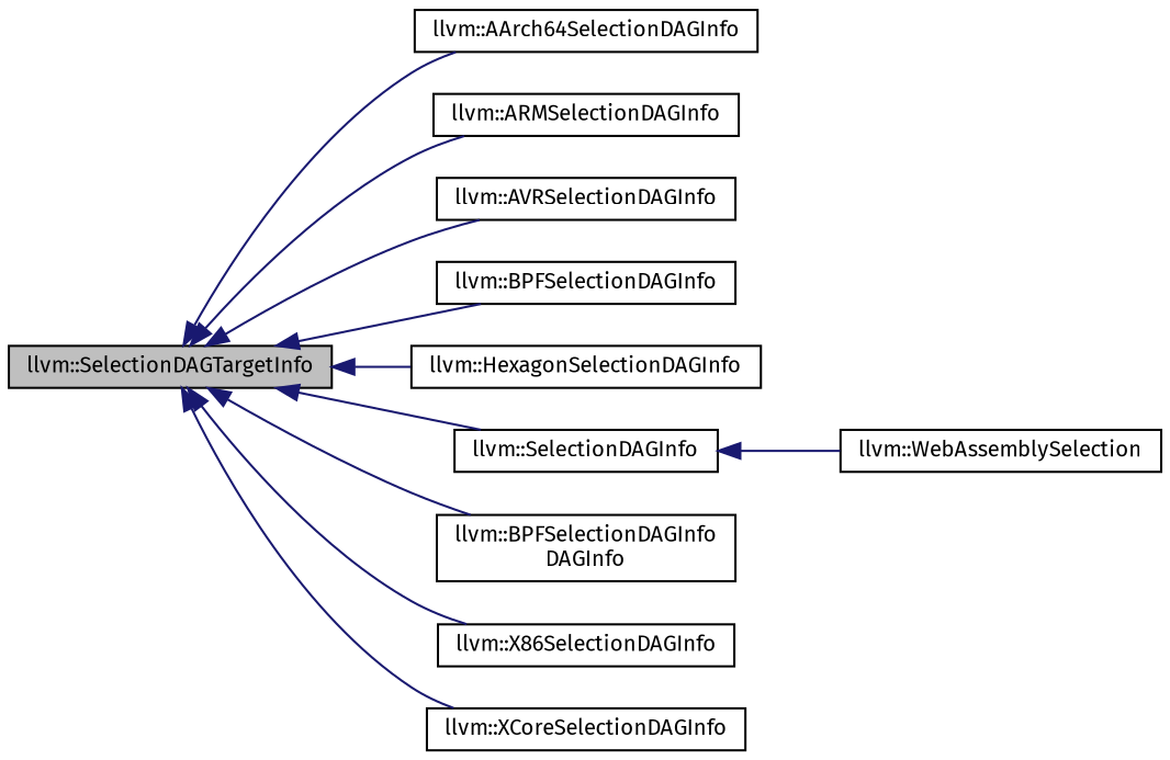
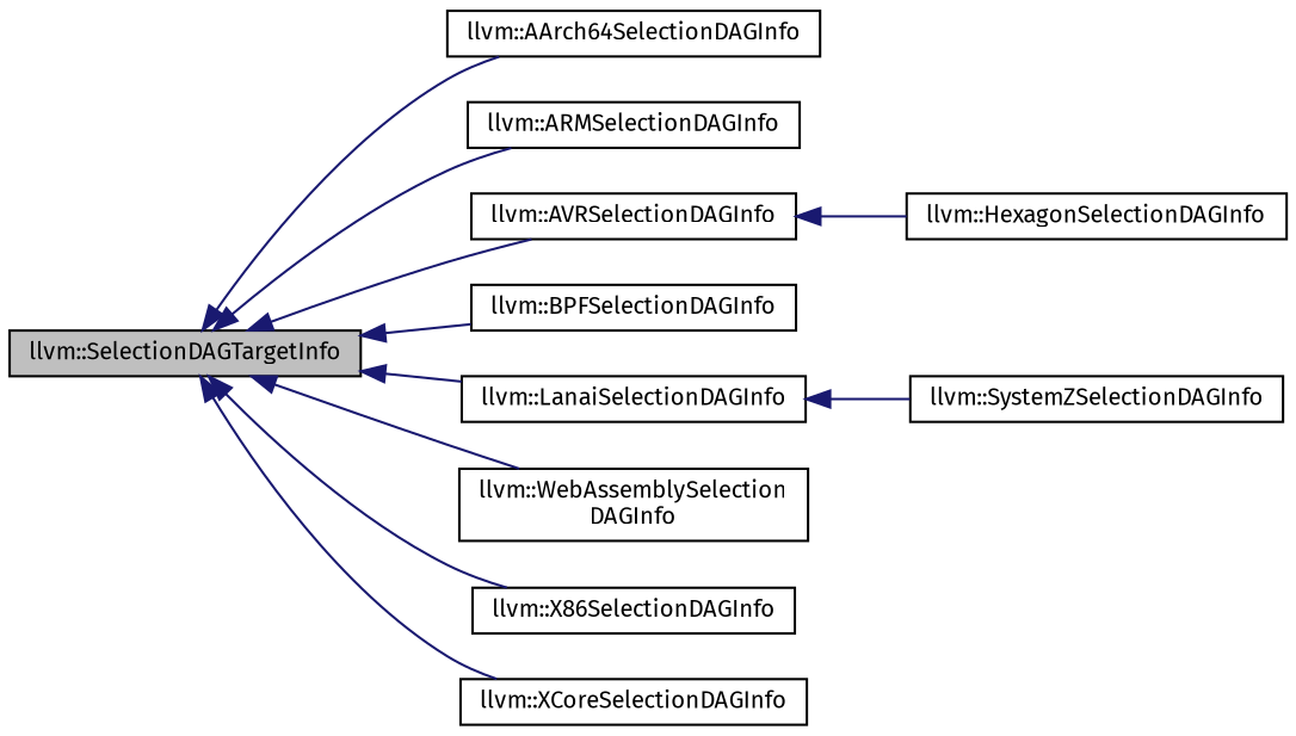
  digraph {
    fontname="Fira Sans"
    rankdir=LR
    node [color=black fontname="Fira Sans" fontsize=10 shape=record]
    edge [color=midnightblue dir=back fontname="Fira Sans" fontsize=10 labelfontname=Helvetica labelfontsize=10 style=solid]
    n1 [fillcolor=grey75 fontcolor=black height=0.2 label="llvm::SelectionDAGTargetInfo" style=filled width=0.4]
    n2 [height=0.2 label="llvm::AArch64SelectionDAGInfo" width=0.4]
    n3 [height=0.2 label="llvm::ARMSelectionDAGInfo" width=0.4]
    n4 [height=0.2 label="llvm::AVRSelectionDAGInfo" width=0.4]
    n5 [height=0.2 label="llvm::BPFSelectionDAGInfo" width=0.4]
    n6 [height=0.2 label="llvm::HexagonSelectionDAGInfo" width=0.4]
-   n7 [height=0.2 label="llvm::SelectionDAGInfo" width=0.4]
-   n8 [height=0.2 label="llvm::BPFSelectionDAGInfo\lDAGInfo" width=0.4]
+   n7 [height=0.2 label="llvm::LanaiSelectionDAGInfo" width=0.4]
+   n8 [height=0.2 label="llvm::WebAssemblySelection\lDAGInfo" width=0.4]
    n9 [height=0.2 label="llvm::X86SelectionDAGInfo" width=0.4]
    n10 [height=0.2 label="llvm::XCoreSelectionDAGInfo" width=0.4]
-   n11 [height=0.2 label="llvm::WebAssemblySelection" width=0.4]
+   n11 [height=0.2 label="llvm::SystemZSelectionDAGInfo" width=0.4]
    n1 -> n2
    n1 -> n3
    n1 -> n4
    n1 -> n5
-   n1 -> n6
+   n4 -> n6
    n1 -> n7
    n1 -> n8
    n1 -> n9
    n1 -> n10
    n7 -> n11
  }
